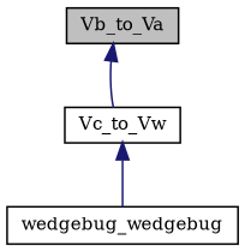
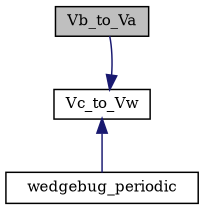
  digraph {
    fontname="DejaVu Serif"
    rankdir=TB
    node [color=black fillcolor=white fontname="DejaVu Serif" fontsize=10 shape=record style=filled]
    edge [color=midnightblue dir=back fontname="DejaVu Serif" fontsize=10 labelfontname=FreeSans labelfontsize=10 style=solid]
    n1 [fillcolor=grey75 fontcolor=black height=0.2 label=Vb_to_Va width=0.4]
    n2 [height=0.2 label=Vc_to_Vw width=0.4]
-   n3 [height=0.2 label=wedgebug_wedgebug width=0.4]
-   n1 -> n2
+   n3 [height=0.2 label=wedgebug_periodic width=0.4]
+   n2 -> n1
    n2 -> n3
  }
